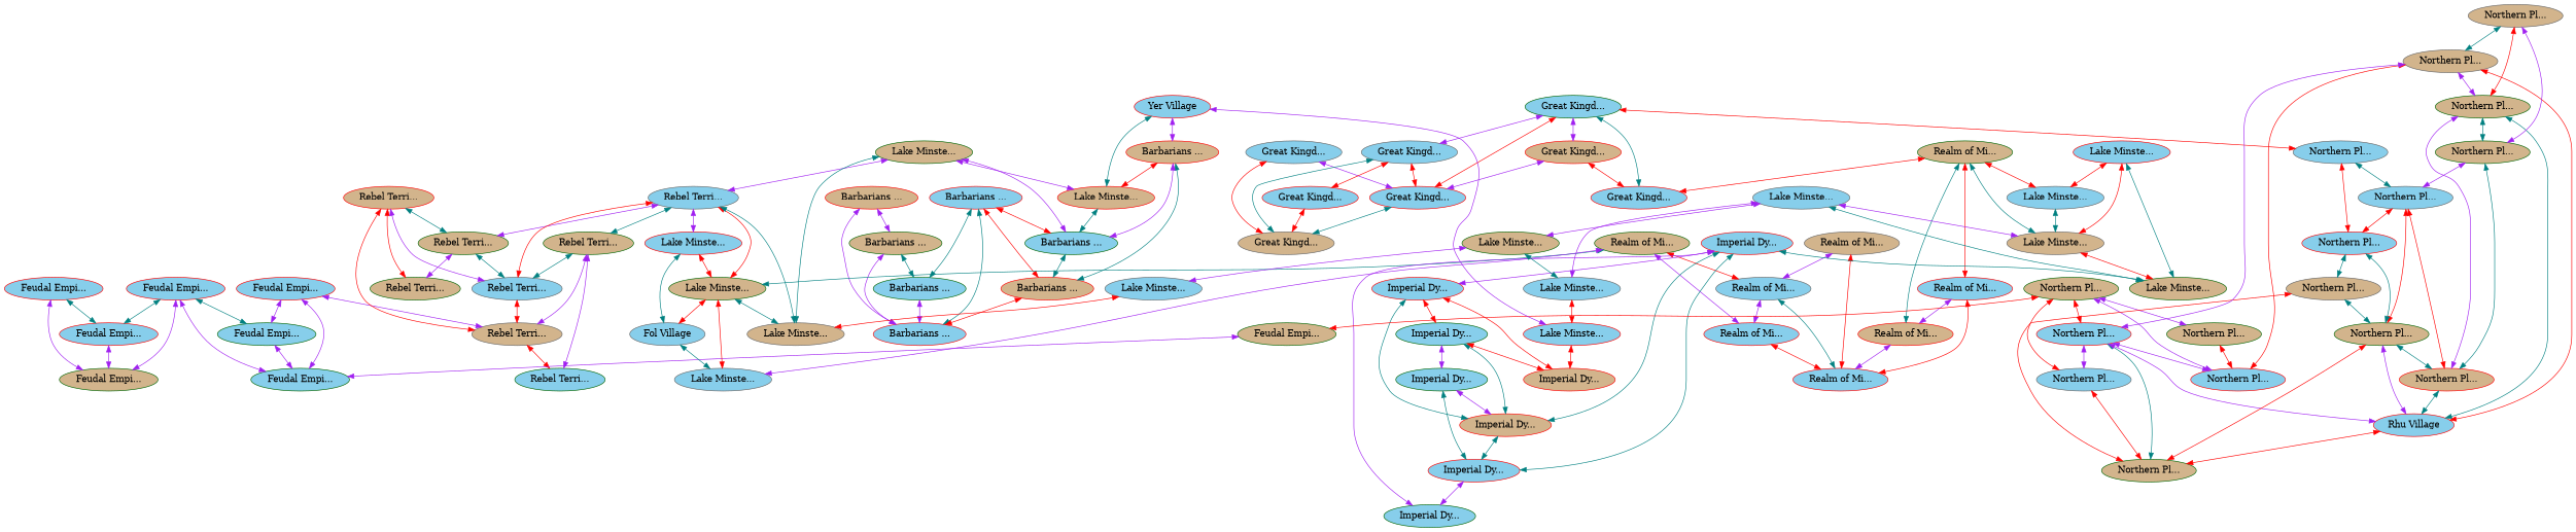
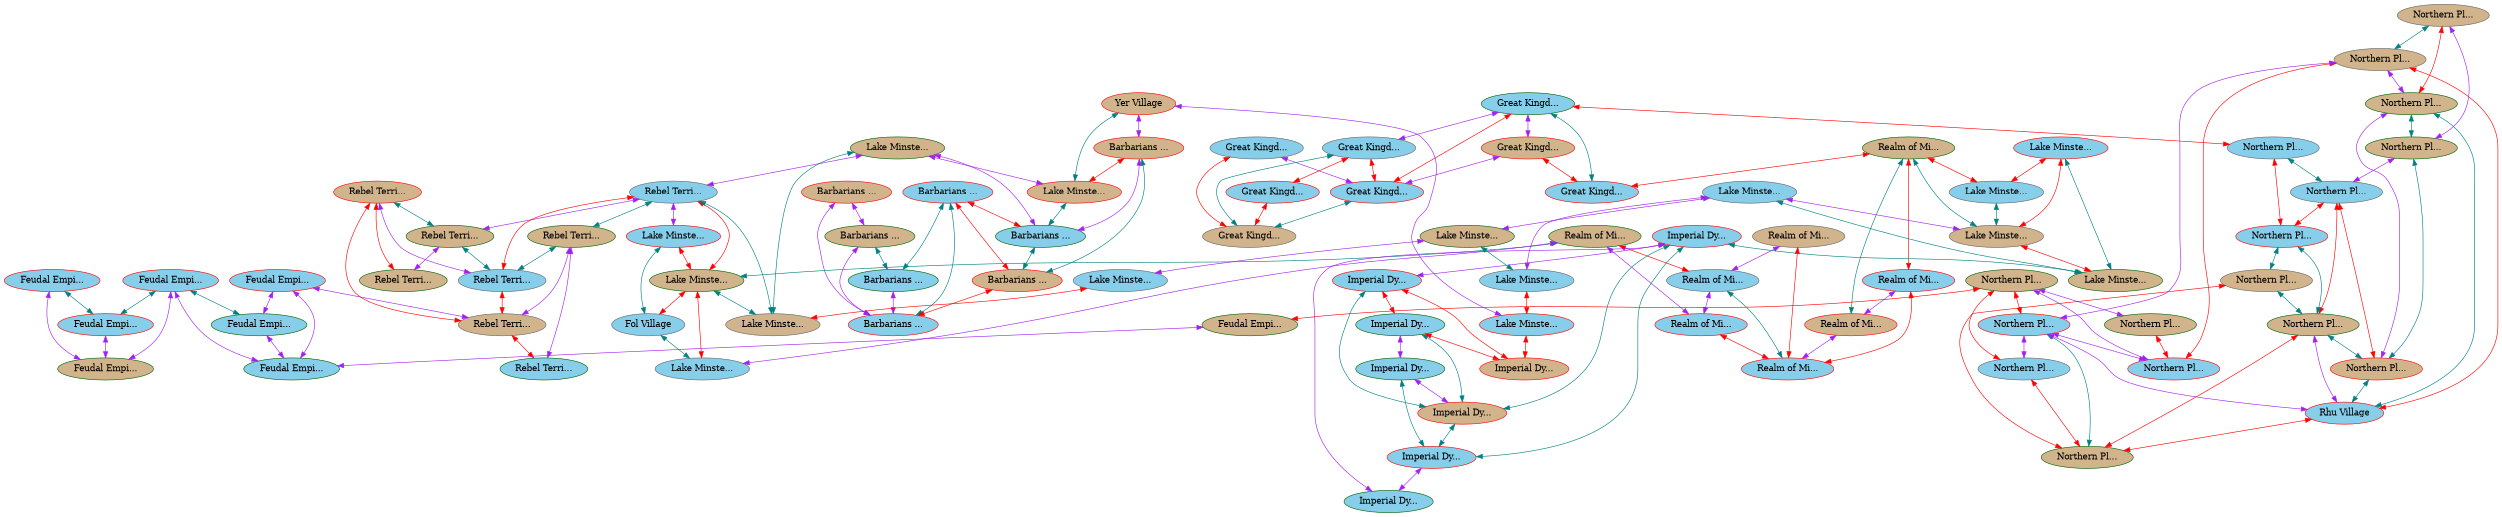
  graph {
    node [style=filled fillcolor=skyblue color=red]
    edge [color=purple dir=both]
    n1 [label="Feudal Empi..."]
    n2 [label="Feudal Empi..." fillcolor=tan color=darkgreen]
    n3 [label="Feudal Empi..."]
    n4 [label="Feudal Empi..."]
    n5 [label="Feudal Empi..." color=darkgreen]
    n6 [label="Feudal Empi..." color=darkgreen]
    n7 [label="Feudal Empi..."]
    n8 [label="Rebel Terri..." fillcolor=tan color=gray40]
    n9 [label="Feudal Empi..." fillcolor=tan color=darkgreen]
    n10 [label="Rebel Terri..." fillcolor=tan color=darkgreen]
    n11 [label="Rebel Terri..." fillcolor=tan]
    n12 [label="Rebel Terri..." fillcolor=tan color=darkgreen]
    n13 [label="Rebel Terri..." color=gray40]
    n14 [label="Rebel Terri..." color=darkgreen]
    n15 [label="Rebel Terri..." fillcolor=tan color=darkgreen]
    n16 [label="Rebel Terri..." color=gray40]
    n17 [label="Lake Minste..."]
    n18 [label="Lake Minste..." fillcolor=tan color=darkgreen]
    n19 [label="Lake Minste..." fillcolor=tan color=gray40]
    n20 [label="Barbarians ..." fillcolor=tan]
    n21 [label="Barbarians ..."]
    n22 [label="Barbarians ..." fillcolor=tan color=darkgreen]
    n23 [label="Barbarians ..." color=darkgreen]
    n24 [label="Barbarians ..."]
    n25 [label="Barbarians ..." fillcolor=tan]
    n26 [label="Barbarians ..." color=darkgreen]
    n27 [label="Barbarians ..." fillcolor=tan]
    n28 [label="Lake Minste..." fillcolor=tan]
    n29 [label="Realm of Mi..."]
    n30 [label="Realm of Mi..." fillcolor=tan color=darkgreen]
    n31 [label="Realm of Mi..."]
    n32 [label="Realm of Mi..." color=gray40]
    n33 [label="Lake Minste..." color=gray40]
    n34 [label="Realm of Mi..." fillcolor=tan color=gray40]
    n35 [label="Realm of Mi..."]
    n36 [label="Realm of Mi..." fillcolor=tan]
    n37 [label="Realm of Mi..." fillcolor=tan color=darkgreen]
    n38 [label="Great Kingd..."]
    n39 [label="Lake Minste..." fillcolor=tan color=gray40]
    n40 [label="Lake Minste..." color=gray40]
    n41 [label="Imperial Dy..." color=darkgreen]
    n42 [label="Imperial Dy..." fillcolor=tan]
    n43 [label="Imperial Dy..."]
    n44 [label="Imperial Dy..." color=darkgreen]
    n45 [label="Imperial Dy..." fillcolor=tan]
    n46 [label="Imperial Dy..."]
    n47 [label="Imperial Dy..." color=darkgreen]
    n48 [label="Imperial Dy..."]
    n49 [label="Lake Minste..." fillcolor=tan color=darkgreen]
    n50 [label="Great Kingd..." color=gray40]
    n51 [label="Great Kingd..." fillcolor=tan color=gray40]
    n52 [label="Great Kingd..."]
    n53 [label="Great Kingd..."]
    n54 [label="Great Kingd..." color=gray40]
    n55 [label="Great Kingd..." color=darkgreen]
    n56 [label="Great Kingd..." fillcolor=tan]
    n57 [label="Northern Pl..." color=gray40]
    n58 [label="Northern Pl..." fillcolor=tan color=darkgreen]
    n59 [label="Northern Pl..."]
    n60 [label="Northern Pl..." fillcolor=tan color=darkgreen]
    n61 [label="Northern Pl..."]
    n62 [label="Northern Pl..." color=gray40]
    n63 [label="Northern Pl..." fillcolor=tan color=darkgreen]
    n64 [label="Rhu Village"]
    n65 [label="Northern Pl..." fillcolor=tan color=gray40]
    n66 [label="Northern Pl..." fillcolor=tan color=darkgreen]
    n67 [label="Northern Pl..." fillcolor=tan]
    n68 [label="Northern Pl..." fillcolor=tan color=darkgreen]
    n69 [label="Northern Pl..." fillcolor=tan color=darkgreen]
    n70 [label="Northern Pl..." fillcolor=tan color=gray40]
    n71 [label="Northern Pl..." fillcolor=tan color=gray40]
    n72 [label="Northern Pl..." color=gray40]
    n73 [label="Northern Pl..."]
    n74 [label="Fol Village" color=gray40]
    n75 [label="Lake Minste..." fillcolor=tan color=darkgreen]
    n76 [label="Lake Minste..."]
    n77 [label="Lake Minste..." color=gray40]
    n78 [label="Lake Minste..." fillcolor=tan color=darkgreen]
    n79 [label="Lake Minste..." color=gray40]
    n80 [label="Lake Minste..." color=gray40]
    n81 [label="Lake Minste..."]
-   n82 [label="Yer Village"]
+   n82 [label="Yer Village" fillcolor=tan]
    n1 -- n2
    n3 -- n1 [color=teal]
    n3 -- n2
    n4 -- n1 [color=teal]
    n4 -- n2
    n4 -- n5 [color=teal]
    n4 -- n6
    n5 -- n6
    n7 -- n5
    n7 -- n6
    n7 -- n8
    n8 -- n14 [color=red]
    n9 -- n6
    n11 -- n8 [color=red]
    n11 -- n10 [color=red]
    n11 -- n12 [color=teal]
    n11 -- n13
    n12 -- n10
    n12 -- n13 [color=teal]
    n13 -- n8 [color=red]
    n15 -- n8
    n15 -- n13 [color=teal]
    n15 -- n14
    n16 -- n12
    n16 -- n13 [color=red]
    n16 -- n15 [color=teal]
    n16 -- n17
    n16 -- n18 [color=red]
    n16 -- n19 [color=teal]
    n17 -- n18 [color=red]
    n17 -- n74 [color=teal]
    n18 -- n19 [color=teal]
    n18 -- n33 [color=red]
    n18 -- n74 [color=red]
    n20 -- n21
    n20 -- n22
    n22 -- n21
    n22 -- n23 [color=teal]
    n23 -- n21
    n24 -- n21 [color=teal]
    n24 -- n23 [color=teal]
    n24 -- n25 [color=red]
    n24 -- n26 [color=red]
    n25 -- n21 [color=red]
    n26 -- n25 [color=teal]
    n27 -- n25 [color=teal]
    n27 -- n26
    n27 -- n28 [color=red]
    n28 -- n26 [color=teal]
    n30 -- n18 [color=teal]
    n30 -- n31
    n30 -- n32 [color=red]
    n30 -- n33
    n31 -- n29 [color=red]
    n32 -- n29 [color=teal]
    n32 -- n31
    n34 -- n29 [color=red]
    n34 -- n32
    n35 -- n29 [color=red]
    n35 -- n36
    n36 -- n29
    n37 -- n35 [color=red]
    n37 -- n36 [color=teal]
    n37 -- n38 [color=red]
    n37 -- n39 [color=teal]
    n37 -- n40 [color=red]
    n39 -- n49 [color=red]
    n40 -- n39 [color=teal]
    n41 -- n42
    n41 -- n43 [color=teal]
    n42 -- n43 [color=teal]
    n43 -- n47
    n44 -- n41
    n44 -- n42 [color=teal]
    n44 -- n45 [color=red]
    n46 -- n42 [color=teal]
    n46 -- n44 [color=red]
    n46 -- n45 [color=red]
    n48 -- n42 [color=teal]
    n48 -- n43 [color=teal]
    n48 -- n46
    n48 -- n47
    n48 -- n49 [color=teal]
    n50 -- n51 [color=red]
    n50 -- n52
    n52 -- n51 [color=teal]
    n53 -- n51 [color=red]
    n54 -- n51 [color=teal]
    n54 -- n52 [color=red]
    n54 -- n53 [color=red]
    n55 -- n38 [color=teal]
    n55 -- n52 [color=red]
    n55 -- n54
    n55 -- n56
    n55 -- n57 [color=red]
    n56 -- n38 [color=red]
    n56 -- n52
    n57 -- n72 [color=teal]
    n57 -- n73 [color=red]
    n58 -- n59 [color=red]
    n60 -- n9 [color=red]
    n60 -- n58
    n60 -- n59
    n60 -- n61 [color=red]
    n60 -- n62 [color=red]
    n61 -- n59
    n61 -- n62
    n61 -- n63 [color=teal]
    n61 -- n64
    n62 -- n63 [color=red]
    n64 -- n63 [color=red]
    n65 -- n63 [color=red]
    n65 -- n66 [color=teal]
    n66 -- n63 [color=red]
    n66 -- n64
    n66 -- n67 [color=teal]
    n67 -- n64 [color=teal]
    n68 -- n64 [color=teal]
    n68 -- n67
    n68 -- n69 [color=teal]
    n69 -- n67 [color=teal]
    n69 -- n72
    n70 -- n59 [color=red]
    n70 -- n61
    n70 -- n64 [color=red]
    n70 -- n68
    n71 -- n68 [color=red]
    n71 -- n69
    n71 -- n70 [color=teal]
    n72 -- n66 [color=red]
    n72 -- n67 [color=red]
    n72 -- n73 [color=red]
    n73 -- n65 [color=teal]
    n73 -- n66 [color=teal]
    n74 -- n33 [color=teal]
    n75 -- n16
    n75 -- n19 [color=teal]
    n75 -- n26
    n75 -- n28
    n76 -- n45 [color=red]
    n77 -- n76 [color=red]
    n78 -- n77 [color=teal]
    n78 -- n79
    n79 -- n19 [color=red]
    n80 -- n39
    n80 -- n49 [color=teal]
    n80 -- n77
    n80 -- n78
    n81 -- n39 [color=red]
    n81 -- n40 [color=red]
    n81 -- n49 [color=teal]
    n82 -- n27
    n82 -- n28 [color=teal]
    n82 -- n76
  }
